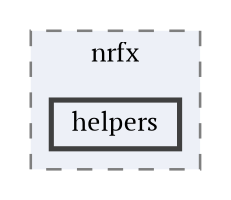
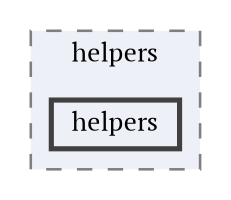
  digraph {
    compound=true
    fontname="PT Serif"
    n1 [color=grey25 fillcolor="#edf0f7" fontname="PT Serif" fontsize=10 height=0.2 label=helpers shape=box style="filled,bold" width=0.4]
    subgraph cluster_1 {
      bgcolor="#edf0f7"
      fontsize=10
-     label=nrfx
+     label=helpers
      pencolor=grey50
      style="filled,dashed"
      n1
    }
  }
